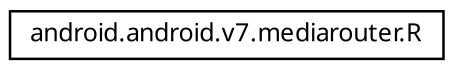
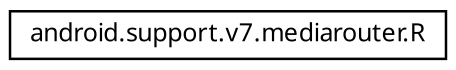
  digraph {
    rankdir=LR
    fontname="Noto Sans"
-   n1 [color=black fillcolor=white fontname="Noto Sans" fontsize=10 height=0.2 label="android.android.v7.mediarouter.R" shape=record style=filled width=0.4]
+   n1 [color=black fillcolor=white fontname="Noto Sans" fontsize=10 height=0.2 label="android.support.v7.mediarouter.R" shape=record style=filled width=0.4]
  }
